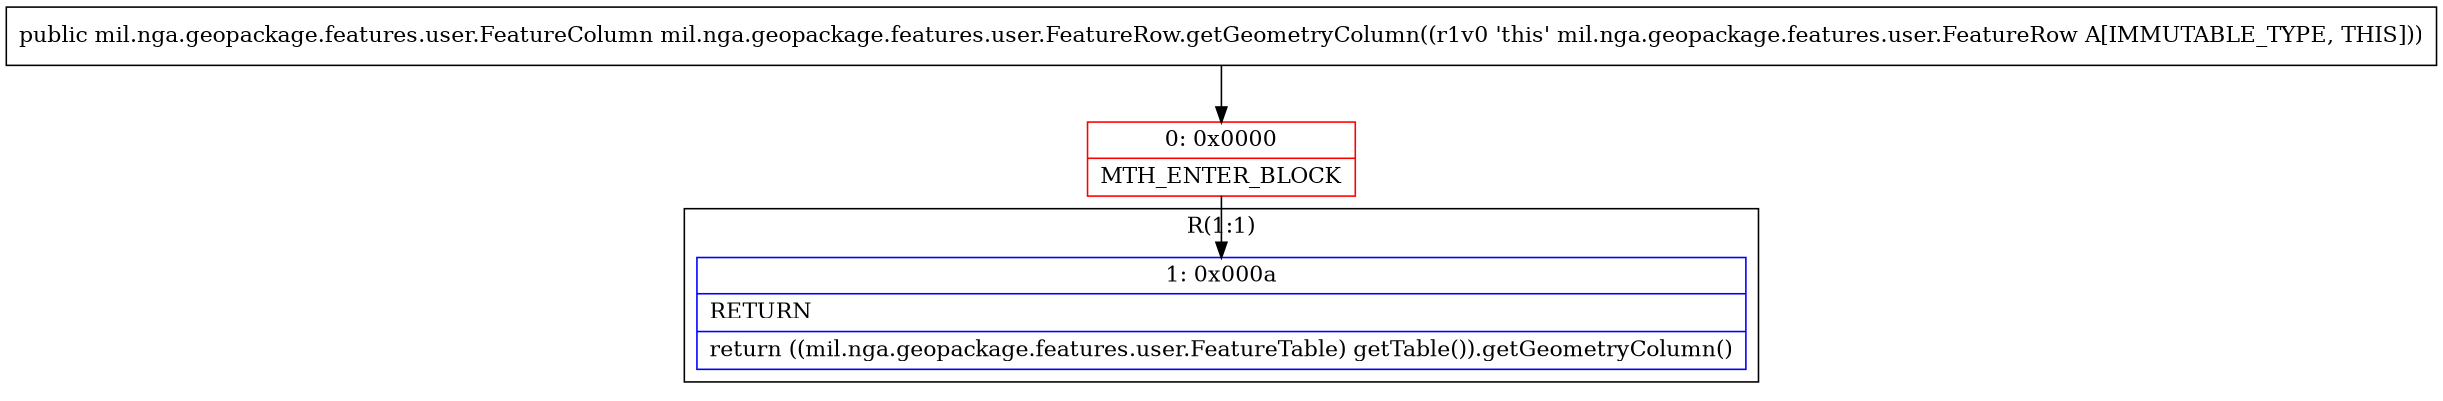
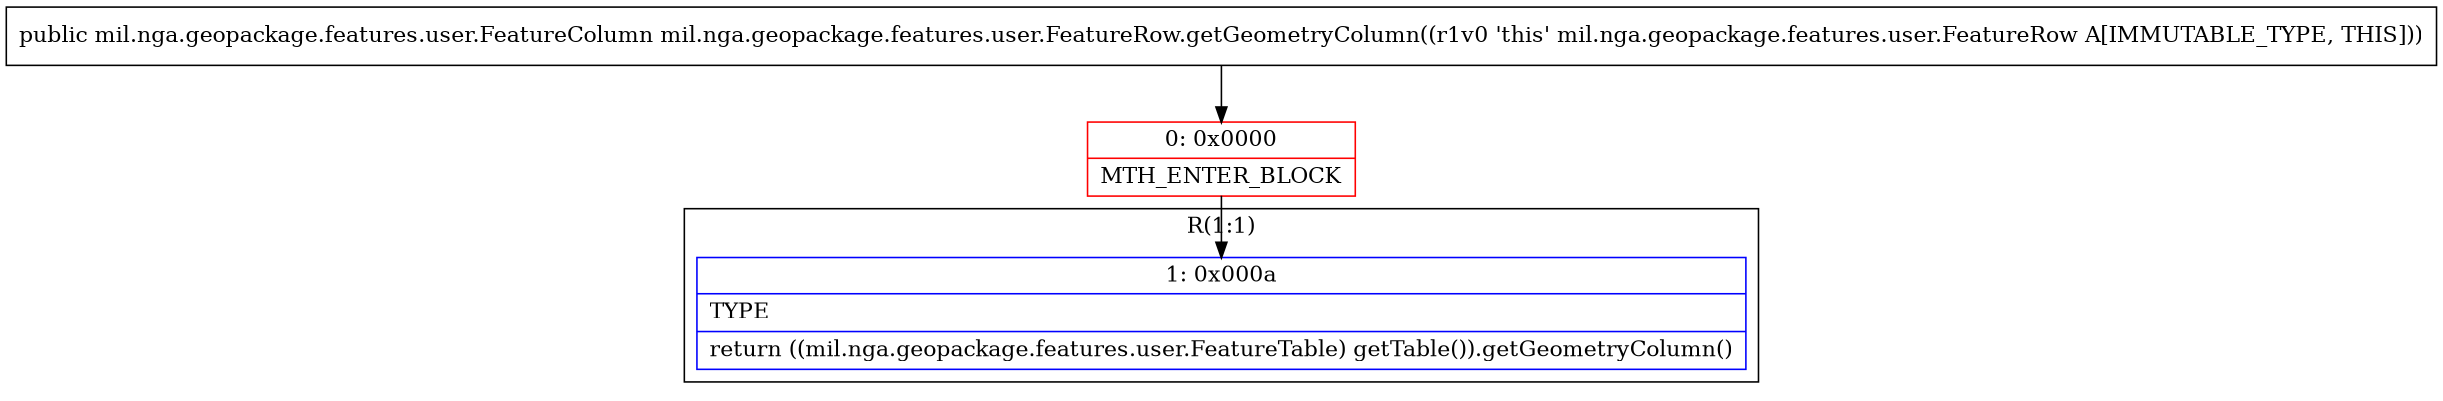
  digraph {
    node [shape=record]
-   n1 [color=blue label="{1\:\ 0x000a|RETURN\l|return ((mil.nga.geopackage.features.user.FeatureTable) getTable()).getGeometryColumn()\l}"]
+   n1 [color=blue label="{1\:\ 0x000a|TYPE\l|return ((mil.nga.geopackage.features.user.FeatureTable) getTable()).getGeometryColumn()\l}"]
    n2 [color=red label="{0\:\ 0x0000|MTH_ENTER_BLOCK\l}"]
    n3 [label="{public mil.nga.geopackage.features.user.FeatureColumn mil.nga.geopackage.features.user.FeatureRow.getGeometryColumn((r1v0 'this' mil.nga.geopackage.features.user.FeatureRow A[IMMUTABLE_TYPE, THIS])) }"]
    subgraph cluster_1 {
      label="R(1:1)"
      n1
    }
    n2 -> n1
    n3 -> n2
  }
